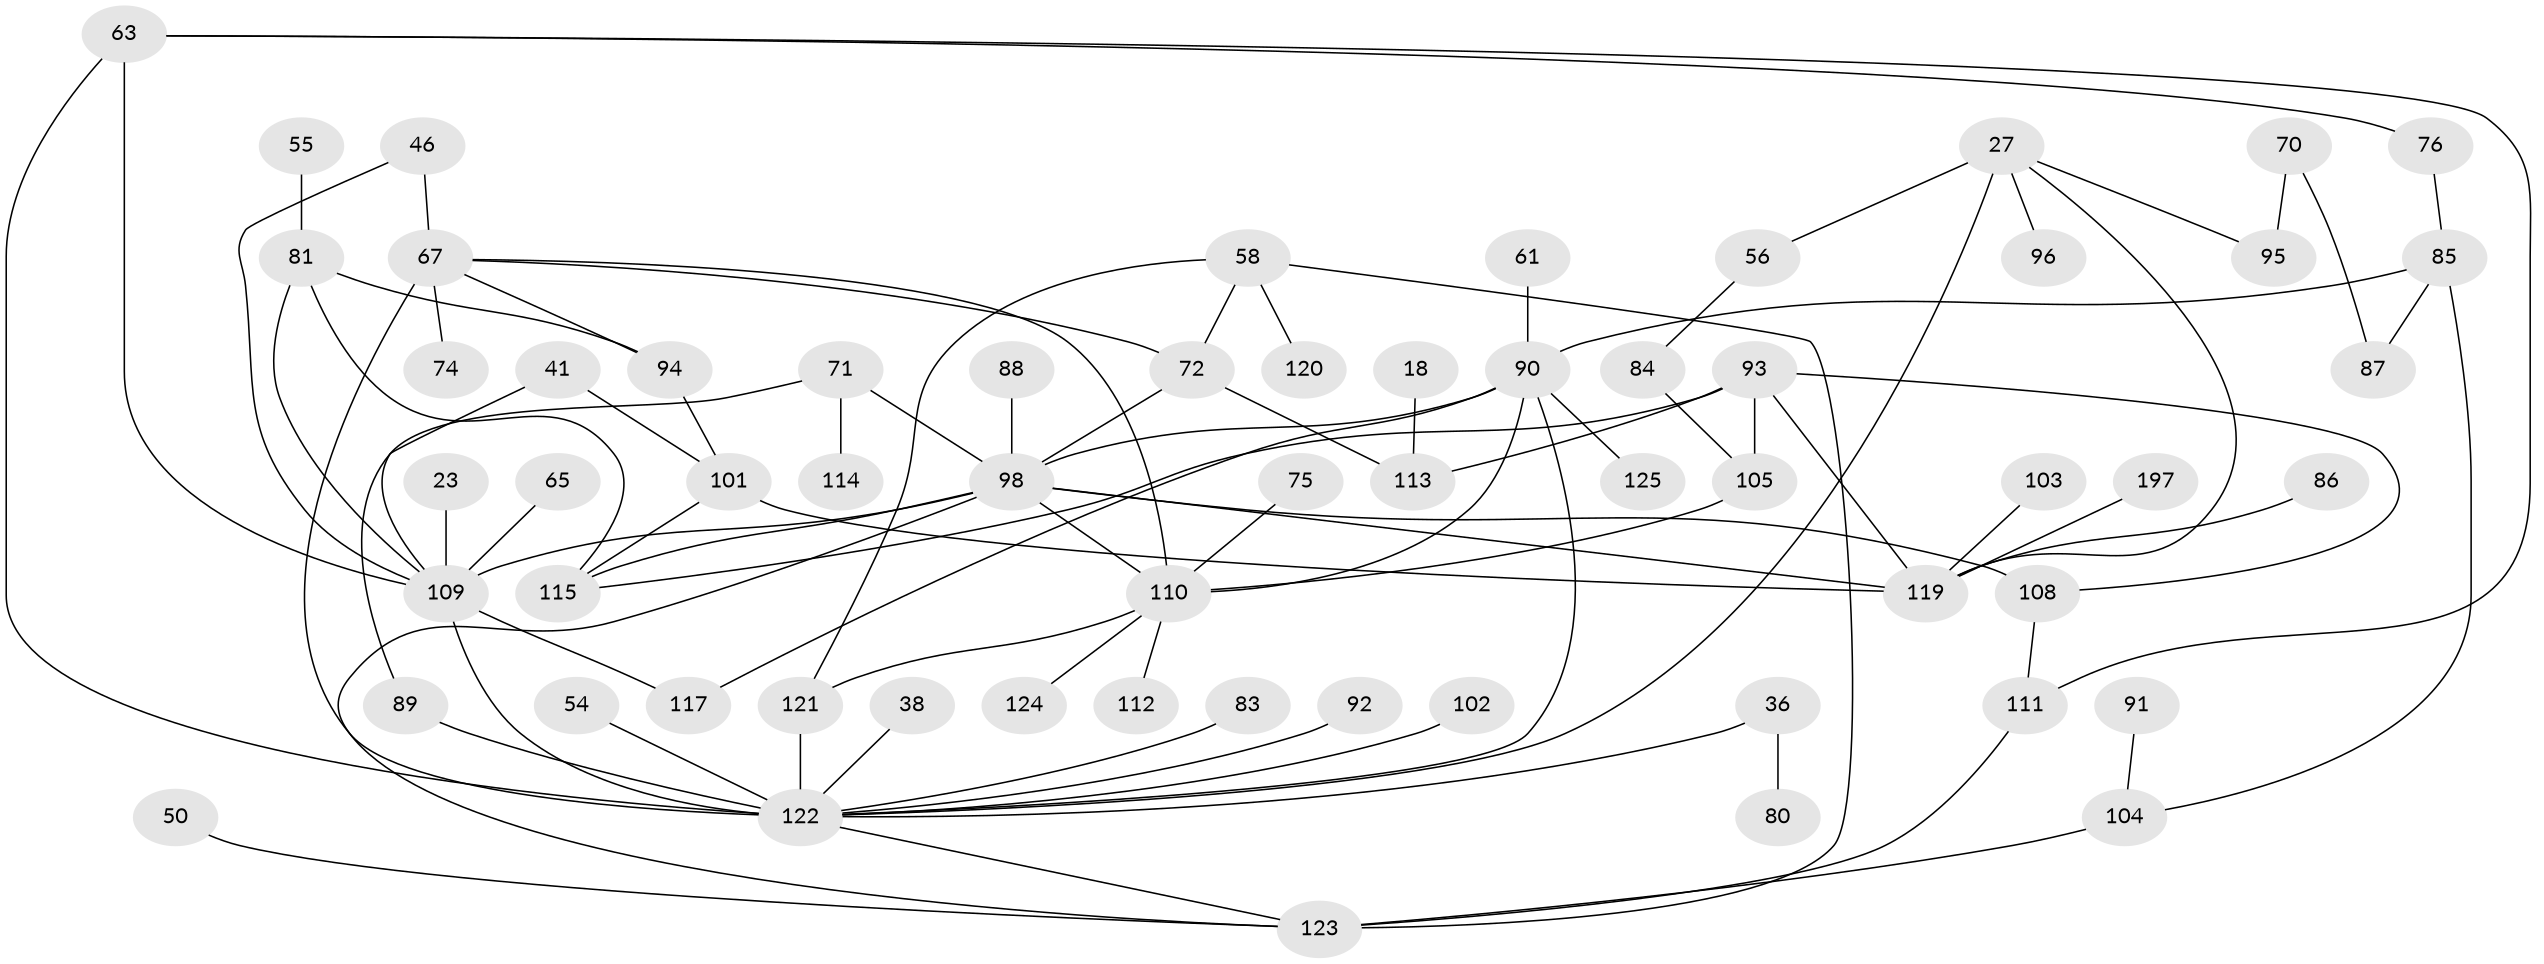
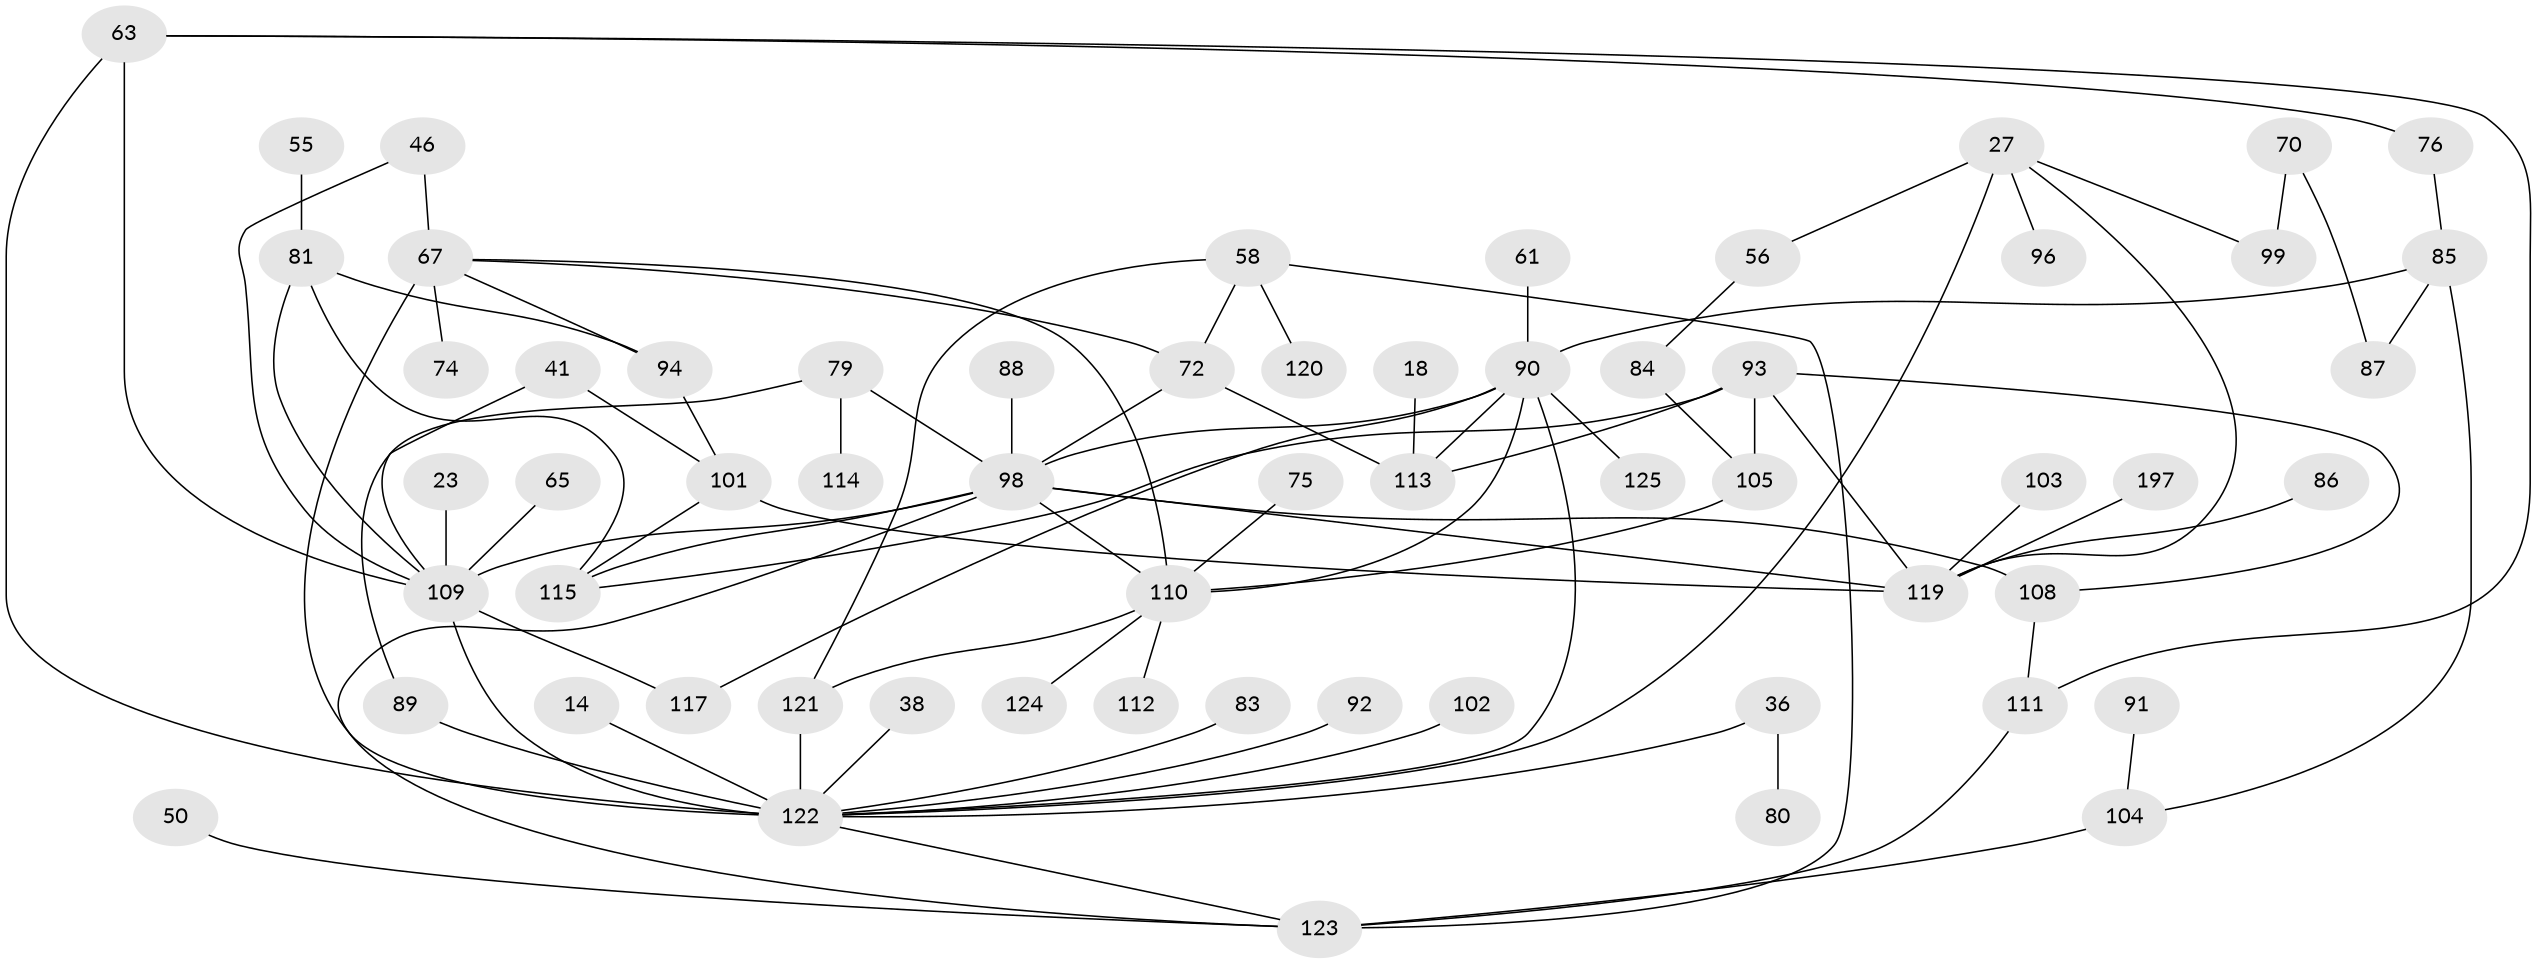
  graph {
    fontname=Lato
    node [color=gray90 fontname=Lato style=filled]
    edge [fontname=Lato]
    122 [super="+66+54+73"]
    123 [super="+43+97"]
-   14 [label=54]
+   14
    109 [super="+4+28"]
    117
    23
    27 [super="+7"]
    56
    96
-   99 [super="+57" label=95]
+   99 [super="+57"]
    119 [super="+44+78"]
    84
    36
    80
    38
    101 [super="+42"]
    115 [super="+40+95"]
    41
    67 [super="+29+39+62"]
    72 [super="+51"]
    74
    94
    110 [super="+79+106"]
    46
    50
    81 [super="+25"]
    55
    105 [super="+77"]
    113 [super="+34"]
    98 [super="+22+30+48"]
    58
    120
    121 [super="+116"]
    90 [super="+10+12"]
    125
    61
    63 [super="+17"]
    76
    111
    85
    65
    112
    124
    n44 [label=18]
    70
    87
    89 [super="+59+13"]
-   71
+   71 [label=79]
    114
    108 [super="+100"]
    75
    104 [super="+69"]
    83
    86
    88
    91
    92
    93 [super="+53"]
    102
    103
    n61 [label=197]
    122 -- 123
    14 -- 122
    109 -- 122 [weight=2]
    109 -- 117
    23 -- 109
    27 -- 122 [weight=2]
    27 -- 56
    27 -- 96
    27 -- 99
    27 -- 119
    56 -- 84
    84 -- 105
    36 -- 122
    36 -- 80
    38 -- 122 [weight=2]
    101 -- 119
    101 -- 115
    41 -- 109
    41 -- 101
    67 -- 122 [weight=3]
    67 -- 72
    67 -- 74
    67 -- 94
    67 -- 110
    72 -- 113
    72 -- 98
    94 -- 101
    110 -- 121
    110 -- 112
    110 -- 124
    46 -- 109
    46 -- 67
    50 -- 123
    81 -- 109
    81 -- 115 [weight=2]
    81 -- 94
    55 -- 81
    105 -- 110
    98 -- 123 [weight=2]
    98 -- 109 [weight=2]
    98 -- 119 [weight=2]
    98 -- 115
    98 -- 110 [weight=2]
    98 -- 108
    58 -- 123
    58 -- 72
    58 -- 120
    58 -- 121
    121 -- 122 [weight=2]
    90 -- 122
    90 -- 117
    90 -- 110
+   90 -- 113
    90 -- 98
    90 -- 125
    61 -- 90
    63 -- 122
    63 -- 109 [weight=2]
    63 -- 76
    63 -- 111
    76 -- 85
    111 -- 123
    85 -- 90
    85 -- 87
    85 -- 104
    65 -- 109
    n44 -- 113
    70 -- 99
    70 -- 87
    89 -- 122 [weight=2]
    71 -- 98
    71 -- 89
    71 -- 114
    108 -- 111
    75 -- 110
    104 -- 123 [weight=2]
    83 -- 122
    86 -- 119
    88 -- 98
    91 -- 104
    92 -- 122
    93 -- 119
    93 -- 115
    93 -- 105
    93 -- 113
    93 -- 108
    102 -- 122
    103 -- 119
    n61 -- 119
  }
